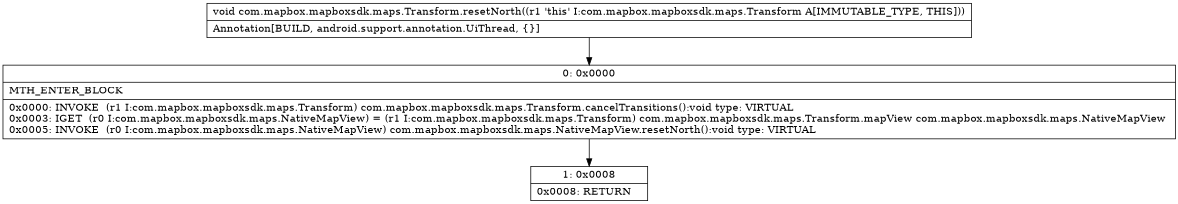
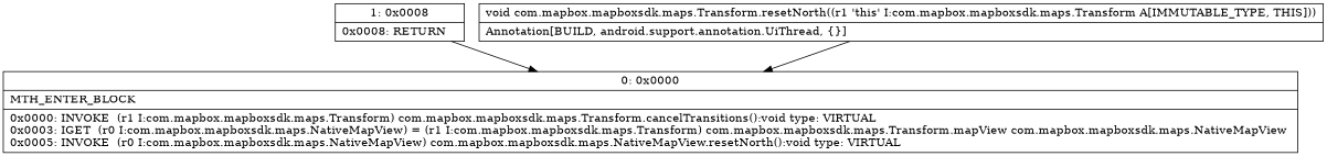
  digraph {
    node [shape=record]
    n1 [label="{0\:\ 0x0000|MTH_ENTER_BLOCK\l|0x0000: INVOKE  (r1 I:com.mapbox.mapboxsdk.maps.Transform) com.mapbox.mapboxsdk.maps.Transform.cancelTransitions():void type: VIRTUAL \l0x0003: IGET  (r0 I:com.mapbox.mapboxsdk.maps.NativeMapView) = (r1 I:com.mapbox.mapboxsdk.maps.Transform) com.mapbox.mapboxsdk.maps.Transform.mapView com.mapbox.mapboxsdk.maps.NativeMapView \l0x0005: INVOKE  (r0 I:com.mapbox.mapboxsdk.maps.NativeMapView) com.mapbox.mapboxsdk.maps.NativeMapView.resetNorth():void type: VIRTUAL \l}"]
    n2 [label="{1\:\ 0x0008|0x0008: RETURN   \l}"]
    n3 [label="{void com.mapbox.mapboxsdk.maps.Transform.resetNorth((r1 'this' I:com.mapbox.mapboxsdk.maps.Transform A[IMMUTABLE_TYPE, THIS]))  | Annotation[BUILD, android.support.annotation.UiThread, \{\}]\l}"]
-   n1 -> n2
+   n2 -> n1
    n3 -> n1
  }
